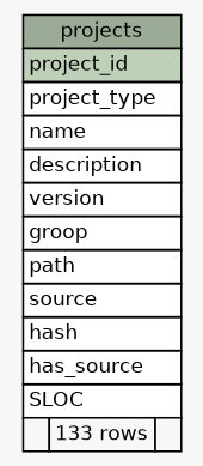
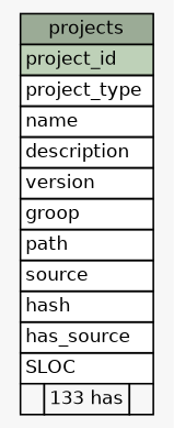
  digraph {
    bgcolor="#f7f7f7"
    fontname=Helvetica
    fontsize=11
    nodesep=0.18
    rankdir=RL
    ranksep=0.46
-   n1 [fontname=Helvetica fontsize=11 label=<     <TABLE BORDER="0" CELLBORDER="1" CELLSPACING="0" BGCOLOR="#ffffff">       <TR><TD COLSPAN="3" BGCOLOR="#9bab96" ALIGN="CENTER">projects</TD></TR>       <TR><TD PORT="project_id" COLSPAN="3" BGCOLOR="#bed1b8" ALIGN="LEFT">project_id</TD></TR>       <TR><TD PORT="project_type" COLSPAN="3" ALIGN="LEFT">project_type</TD></TR>       <TR><TD PORT="name" COLSPAN="3" ALIGN="LEFT">name</TD></TR>       <TR><TD PORT="description" COLSPAN="3" ALIGN="LEFT">description</TD></TR>       <TR><TD PORT="version" COLSPAN="3" ALIGN="LEFT">version</TD></TR>       <TR><TD PORT="groop" COLSPAN="3" ALIGN="LEFT">groop</TD></TR>       <TR><TD PORT="path" COLSPAN="3" ALIGN="LEFT">path</TD></TR>       <TR><TD PORT="source" COLSPAN="3" ALIGN="LEFT">source</TD></TR>       <TR><TD PORT="hash" COLSPAN="3" ALIGN="LEFT">hash</TD></TR>       <TR><TD PORT="has_source" COLSPAN="3" ALIGN="LEFT">has_source</TD></TR>       <TR><TD PORT="SLOC" COLSPAN="3" ALIGN="LEFT">SLOC</TD></TR>       <TR><TD ALIGN="LEFT" BGCOLOR="#f7f7f7">  </TD><TD ALIGN="RIGHT" BGCOLOR="#f7f7f7">133 rows</TD><TD ALIGN="RIGHT" BGCOLOR="#f7f7f7">  </TD></TR>     </TABLE>> shape=plaintext]
+   n1 [fontname=Helvetica fontsize=11 label=<     <TABLE BORDER="0" CELLBORDER="1" CELLSPACING="0" BGCOLOR="#ffffff">       <TR><TD COLSPAN="3" BGCOLOR="#9bab96" ALIGN="CENTER">projects</TD></TR>       <TR><TD PORT="project_id" COLSPAN="3" BGCOLOR="#bed1b8" ALIGN="LEFT">project_id</TD></TR>       <TR><TD PORT="project_type" COLSPAN="3" ALIGN="LEFT">project_type</TD></TR>       <TR><TD PORT="name" COLSPAN="3" ALIGN="LEFT">name</TD></TR>       <TR><TD PORT="description" COLSPAN="3" ALIGN="LEFT">description</TD></TR>       <TR><TD PORT="version" COLSPAN="3" ALIGN="LEFT">version</TD></TR>       <TR><TD PORT="groop" COLSPAN="3" ALIGN="LEFT">groop</TD></TR>       <TR><TD PORT="path" COLSPAN="3" ALIGN="LEFT">path</TD></TR>       <TR><TD PORT="source" COLSPAN="3" ALIGN="LEFT">source</TD></TR>       <TR><TD PORT="hash" COLSPAN="3" ALIGN="LEFT">hash</TD></TR>       <TR><TD PORT="has_source" COLSPAN="3" ALIGN="LEFT">has_source</TD></TR>       <TR><TD PORT="SLOC" COLSPAN="3" ALIGN="LEFT">SLOC</TD></TR>       <TR><TD ALIGN="LEFT" BGCOLOR="#f7f7f7">  </TD><TD ALIGN="RIGHT" BGCOLOR="#f7f7f7">133 has</TD><TD ALIGN="RIGHT" BGCOLOR="#f7f7f7">  </TD></TR>     </TABLE>> shape=plaintext]
  }
